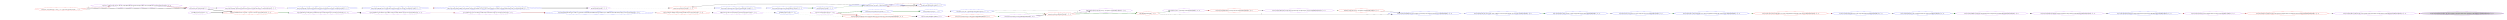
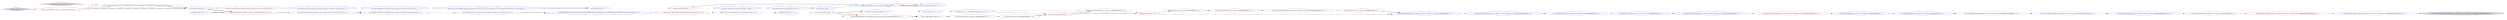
  digraph {
    fontname="EB Garamond"
    rankdir=LR
    node [color=blue fillcolor=white fontname="EB Garamond" shape=ellipse style=filled]
    edge [arrowhead=diamond color=darkgreen fontname="EB Garamond" style=bold]
    n1 [label="KafkaIndexTask task = captured.getValue()@@@16@@@['1', '1', '0']"]
    n2 [color=purple label="KafkaIndexTaskIOConfig taskConfig = task.getIOConfig()@@@17@@@['0', '1', '0']"]
    n3 [color=red label="supervisor.runInternal()@@@30@@@['1', '0', '1']"]
    n4 [color=red label="verifyAll()@@@31@@@['1', '1', '1']"]
    n5 [color=red label="Capture<KafkaIndexTask> captured = Capture.newInstance()@@@18@@@['1', '1', '1']"]
    n6 [color=purple label="expect(taskMaster.getTaskQueue()).andReturn(Optional.of(taskQueue)).anyTimes()@@@19@@@['1', '1', '1']"]
    n7 [color=purple label="expect(taskMaster.getTaskRunner()).andReturn(Optional.of(taskRunner)).anyTimes()@@@20@@@['1', '1', '1']"]
    n8 [color=purple label="KafkaIndexTask task = captured.getValue()@@@32@@@['0', '0', '1']"]
    n9 [label="Assert.assertEquals(kafkaHost,taskConfig.getConsumerProperties().get(\"bootstrap.servers\"))@@@36@@@['0', '0', '1']"]
    n10 [color=red label="Assert.assertEquals(dataSchema,task.getDataSchema())@@@33@@@['0', '0', '1']"]
    n11 [label="Assert.assertEquals(\"myCustomValue\",taskConfig.getConsumerProperties().get(\"myCustomKey\"))@@@37@@@['0', '0', '1']"]
    n12 [color=purple label="expect(taskMaster.getTaskQueue()).andReturn(Optional.of(taskQueue)).anyTimes()@@@5@@@['0', '0', '1']"]
    n13 [label="expect(taskMaster.getTaskRunner()).andReturn(Optional.of(taskRunner)).anyTimes()@@@6@@@['0', '0', '1']"]
    n14 [label="expect(taskStorage.getActiveTasks()).andReturn(ImmutableList.of()).anyTimes()@@@7@@@['0', '0', '1']"]
    n15 [label="Thread.sleep(1000)@@@15@@@['0', '0', '1']"]
    n16 [label="supervisor.getInitRetryCounter() < 3@@@14@@@['0', '0', '1']" shape=diamond]
    n17 [color=red label="supervisor.start()@@@10@@@['0', '0', '1']"]
    n18 [color=red label="KafkaIOConfig taskConfig = task.getIOConfig()@@@35@@@['0', '0', '1']"]
    n19 [color=purple label="Assert.assertEquals(KafkaTuningConfig.copyOf(tuningConfig),task.getTuningConfig())@@@34@@@['0', '0', '1']"]
+   n20 [color=purple fillcolor=lightgray label="testFailedInitializationAndRecovery['0', '0', '1']" shape=diamond]
    n21 [color=purple label="supervisor = getSupervisor(1,1,true,\"PT1H\",null,null,false,false,StringUtils.format(\"badhostname:%d\",kafkaServer.getPort()))@@@3@@@['0', '0', '1']"]
    n22 [color=purple label="addSomeEvents(1)@@@4@@@['1', '1', '1']"]
    n23 [color=purple label="Assert.assertEquals(0L,(long)taskConfig.getStartPartitions().getPartitionOffsetMap().get(1))@@@45@@@['0', '0', '1']"]
    n24 [label="Assert.assertEquals(0L,(long)taskConfig.getStartPartitions().getPartitionOffsetMap().get(2))@@@46@@@['0', '0', '1']"]
    n25 [color=purple label="Assert.assertEquals(topic,taskConfig.getEndPartitions().getTopic())@@@47@@@['0', '0', '1']"]
    n26 [color=purple label="resetAll()@@@17@@@['0', '0', '1']"]
    n27 [label="expect(indexerMetadataStorageCoordinator.getDataSourceMetadata(DATASOURCE)).andReturn(new KafkaDataSourceMetadata(null)).anyTimes()@@@8@@@['0', '0', '1']"]
    n28 [color=purple label="replayAll()@@@9@@@['0', '0', '1']"]
    n29 [color=purple label="expect(taskStorage.getActiveTasks()).andReturn(ImmutableList.of()).anyTimes()@@@21@@@['1', '1', '1']"]
    n30 [color=purple label="Assert.assertEquals(0L,(long)taskConfig.getStartPartitions().getPartitionOffsetMap().get(0))@@@44@@@['0', '0', '1']"]
    n31 [label="Assert.assertFalse(\"minimumMessageTime\",taskConfig.getMinimumMessageTime().isPresent())@@@40@@@['0', '0', '1']"]
    n32 [color=red label="Assert.assertFalse(\"maximumMessageTime\",taskConfig.getMaximumMessageTime().isPresent())@@@41@@@['0', '0', '1']"]
    n33 [label="Assert.assertFalse(\"skipOffsetGaps\",taskConfig.isSkipOffsetGaps())@@@42@@@['0', '0', '1']"]
    n34 [color=red label="Assert.assertEquals(Long.MAX_VALUE,(long)taskConfig.getEndPartitions().getPartitionOffsetMap().get(0))@@@48@@@['0', '0', '1']"]
    n35 [label="verifyAll()@@@13@@@['0', '0', '1']"]
    n36 [label="Assert.assertFalse(supervisor.isStarted())@@@12@@@['0', '0', '1']"]
    n37 [color=red label="supervisor = getSupervisor(1,1,true,\"PT1H\",null,null,true)@@@3@@@['1', '1', '0']"]
    n38 [label="supervisor.runInternal()@@@14@@@['1', '1', '0']"]
    n39 [label="verifyAll()@@@15@@@['1', '1', '0']"]
    n40 [color=purple fillcolor=lightgray label="Assert.assertEquals(Long.MAX_VALUE,(long)taskConfig.getEndPartitions().getPartitionOffsetMap().get(2))@@@50@@@['0', '0', '1']"]
    n41 [color=purple label="supervisor.start()@@@13@@@['1', '1', '0']"]
    n42 [color=red label="supervisor.getIoConfig().getConsumerProperties().put(\"bootstrap.servers\",kafkaHost)@@@26@@@['0', '0', '1']"]
    n43 [color=purple label="supervisor.tryInit()@@@27@@@['0', '0', '1']"]
    n44 [label="Assert.assertEquals(topic,taskConfig.getStartPartitions().getTopic())@@@43@@@['0', '0', '1']"]
    n45 [label="Assert.assertEquals(\"sequenceName-0\",taskConfig.getBaseSequenceName())@@@38@@@['0', '0', '1']"]
    n46 [label="Assert.assertTrue(supervisor.isLifecycleStarted())@@@11@@@['0', '0', '1']"]
    n47 [color=purple label="Assert.assertTrue(supervisor.isStarted())@@@29@@@['0', '0', '1']"]
    n48 [color=purple label="Assert.assertEquals(Long.MAX_VALUE,(long)taskConfig.getEndPartitions().getPartitionOffsetMap().get(1))@@@49@@@['0', '0', '1']"]
    n49 [color=red label="Assert.assertTrue(supervisor.isLifecycleStarted())@@@28@@@['0', '0', '1']"]
    n50 [label="Assert.assertTrue(\"isUseTransaction\",taskConfig.isUseTransaction())@@@39@@@['0', '0', '1']"]
    n51 [color=purple label="taskRunner.registerListener(anyObject(),anyObject())@@@24@@@['1', '1', '1']"]
    n52 [label="replayAll()@@@25@@@['1', '1', '1']"]
    n53 [label="expect(indexerMetadataStorageCoordinator.getDataSourceMetadata(DATASOURCE)).andReturn(new KafkaDataSourceMetadata(null)).anyTimes()@@@22@@@['1', '1', '1']"]
    n54 [color=red label="expect(taskQueue.add(capture(captured))).andReturn(true)@@@23@@@['1', '1', '1']"]
+   n55 [fillcolor=lightgray label="testSkipOffsetGaps['0', '1', '0']" shape=diamond]
    n1 -> n2 [arrowhead=tee color=gray40 style=solid]
    n1 -> n3 [arrowhead=tee style=solid]
    n2 -> n4 [style=dotted]
    n3 -> n2 [color=black label=0 style=solid]
    n3 -> n4 [arrowhead=tee]
    n4 -> n8 [style=solid]
    n4 -> n9 [color=black label=0 style=solid]
    n5 -> n6 [arrowhead=tee]
    n6 -> n7 [arrowhead=box color=black]
    n7 -> n29 [arrowhead=box color=brown style=solid]
    n8 -> n10 [color=brown]
    n9 -> n11 [arrowhead=tee color=gray40 style=solid]
    n10 -> n19 [color=gray40]
    n11 -> n45
    n12 -> n13 [arrowhead=tee color=gray40 style=solid]
    n13 -> n14 [color=gray40 style=dotted]
    n14 -> n27 [arrowhead=box color=brown style=dotted]
    n15 -> n16 [color=brown style=solid]
    n16 -> n15 [arrowhead=tee color=brown style=solid]
    n16 -> n15 [arrowhead=tee color=black label=true]
    n16 -> n17 [arrowhead=tee color=gray40]
    n17 -> n46 [arrowhead=box color=gray40 style=dotted]
    n18 -> n9 [color=black style=solid]
    n19 -> n18 [arrowhead=tee style=dotted]
+   n20 -> n21 [color=brown style=solid]
    n21 -> n22 [arrowhead=tee color=brown]
    n22 -> n5 [arrowhead=tee color=black]
    n22 -> n12 [arrowhead=tee color=gray40]
    n23 -> n24 [color=black style=solid]
    n24 -> n25 [arrowhead=box color=brown style=solid]
    n25 -> n34 [arrowhead=tee color=brown]
    n26 -> n5 [arrowhead=tee color=black]
    n27 -> n28 [color=black]
    n28 -> n17 [color=black style=dotted]
    n29 -> n53 [arrowhead=box color=brown]
    n30 -> n23 [arrowhead=box color=black style=dotted]
    n31 -> n32 [style=dotted]
    n32 -> n33 [arrowhead=box color=brown style=solid]
    n33 -> n44 [arrowhead=box color=gray40 style=solid]
    n34 -> n48 [arrowhead=box color=gray40 style=solid]
    n35 -> n16 [style=solid]
    n36 -> n35
    n37 -> n21 [color=brown label=0 style=solid]
    n37 -> n22 [color=black]
-   n38 -> n39 [arrowhead=box]
+   n38 -> n39 [arrowhead=box style=dotted]
    n39 -> n1 [arrowhead=box color=gray40 style=dotted]
    n41 -> n38 [arrowhead=box]
    n41 -> n42 [arrowhead=box color=brown label=0]
    n42 -> n43 [arrowhead=box color=black]
    n43 -> n49 [arrowhead=box color=brown]
    n44 -> n30 [arrowhead=box]
    n45 -> n50 [arrowhead=box color=gray40 style=solid]
    n46 -> n36 [arrowhead=tee color=gray40 style=dotted]
    n47 -> n3 [arrowhead=tee color=black]
    n48 -> n40 [arrowhead=box color=brown style=solid]
    n49 -> n47 [arrowhead=box style=solid]
    n50 -> n31 [arrowhead=box style=solid]
    n51 -> n52 [color=black style=dotted]
    n52 -> n41 [arrowhead=tee color=brown style=dotted]
    n52 -> n42 [arrowhead=tee style=dotted]
    n53 -> n54 [color=gray40 style=solid]
    n54 -> n51 [color=black style=dotted]
+   n55 -> n37 [arrowhead=tee]
  }
